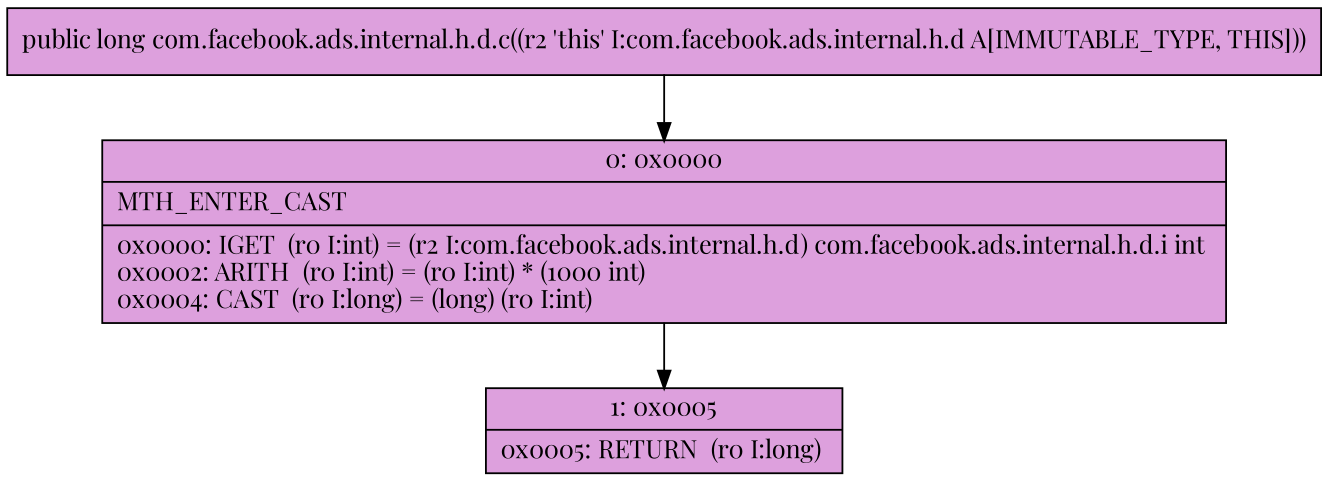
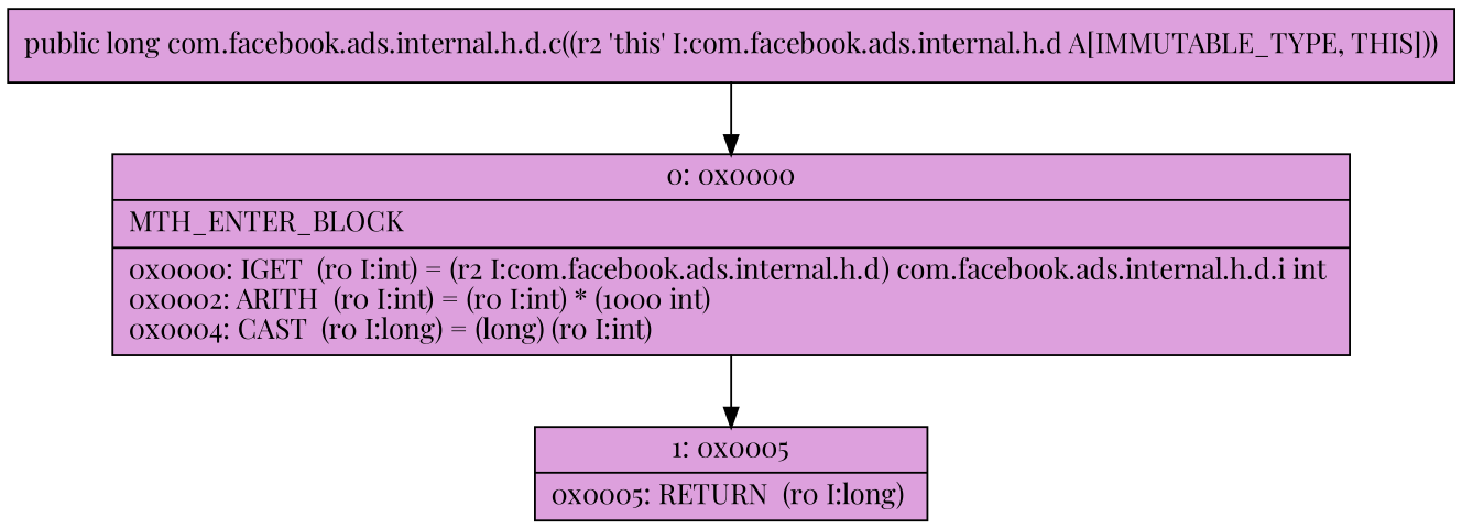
  digraph {
    fontname="Playfair Display"
    node [shape=record style=filled fillcolor=plum fontname="Playfair Display"]
    edge [fontname="Playfair Display"]
-   n1 [label="{0\:\ 0x0000|MTH_ENTER_CAST\l|0x0000: IGET  (r0 I:int) = (r2 I:com.facebook.ads.internal.h.d) com.facebook.ads.internal.h.d.i int \l0x0002: ARITH  (r0 I:int) = (r0 I:int) * (1000 int) \l0x0004: CAST  (r0 I:long) = (long) (r0 I:int) \l}"]
+   n1 [label="{0\:\ 0x0000|MTH_ENTER_BLOCK\l|0x0000: IGET  (r0 I:int) = (r2 I:com.facebook.ads.internal.h.d) com.facebook.ads.internal.h.d.i int \l0x0002: ARITH  (r0 I:int) = (r0 I:int) * (1000 int) \l0x0004: CAST  (r0 I:long) = (long) (r0 I:int) \l}"]
    n2 [label="{1\:\ 0x0005|0x0005: RETURN  (r0 I:long) \l}"]
    n3 [label="{public long com.facebook.ads.internal.h.d.c((r2 'this' I:com.facebook.ads.internal.h.d A[IMMUTABLE_TYPE, THIS])) }"]
    n1 -> n2
    n3 -> n1
  }
